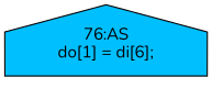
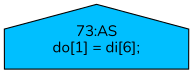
  strict digraph {
    fontname=Nunito
-   n1 [ast="<pyverilog.vparser.ast.Assign object at 0x7fa560c83210>" def_var="['do']" fillcolor=deepskyblue label="76:AS\ndo[1] = di[6];" statements="[]" style=filled typ=Assign use_var="['di']" shape=house fontname=Nunito]
+   n1 [ast="<pyverilog.vparser.ast.Assign object at 0x7fa560c83210>" def_var="['do']" fillcolor=deepskyblue label="73:AS\ndo[1] = di[6];" statements="[]" style=filled typ=Assign use_var="['di']" shape=house fontname=Nunito]
  }
